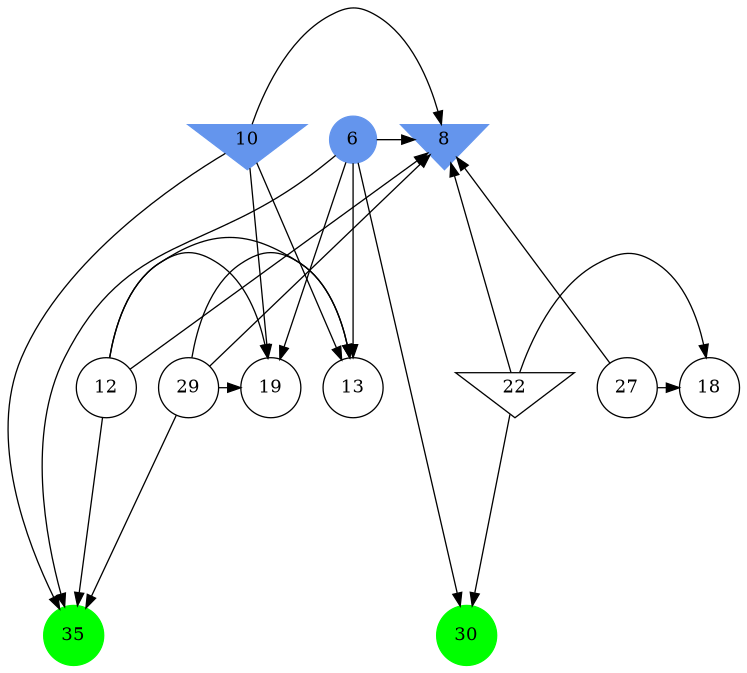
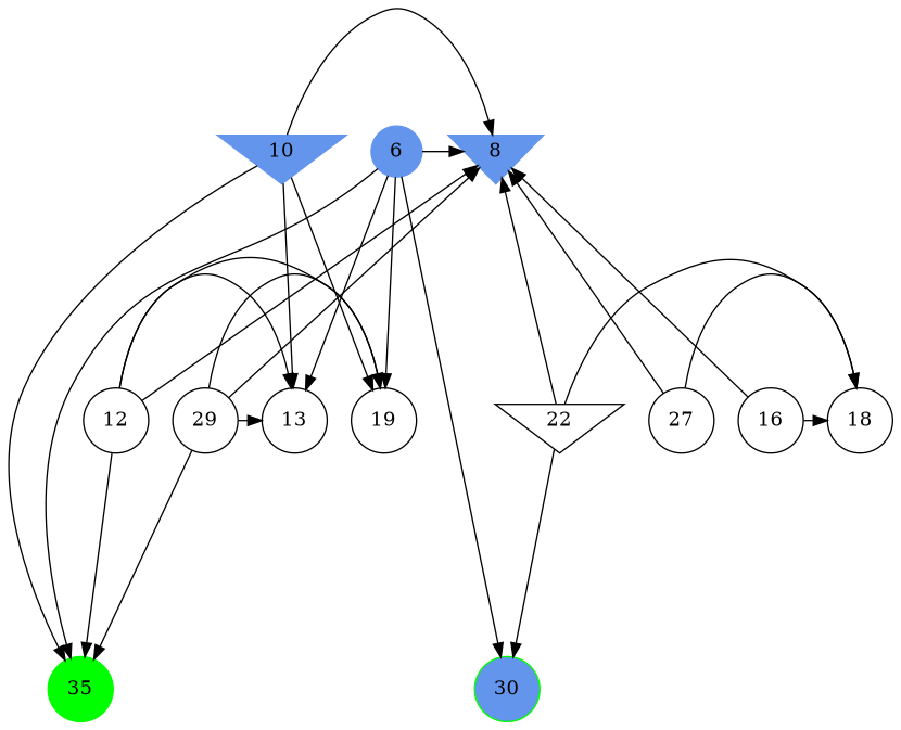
  digraph {
    ranksep=2.0
    node [color=black shape=circle]
    6 [color=cornflowerblue style=filled]
    8 [color=cornflowerblue shape=invtriangle style=filled]
    10 [color=cornflowerblue shape=invtriangle style=filled]
    12
    13
+   16
    18
    19
    22 [shape=invtriangle]
    27
    29
-   30 [color=green style=filled]
+   30 [color=green style=filled fillcolor=cornflowerblue]
    n13 [color=green label=35 style=filled]
    subgraph sub_1 {
      rank=same
      6
      8
      10
    }
    subgraph sub_2 {
      rank=same
      12
      13
+     16
      18
      19
      22
      27
      29
    }
    subgraph sub_3 {
      rank=same
      30
      n13
    }
    6 -> 8
    6 -> 13
    6 -> 19
    6 -> 30
    6 -> n13
    10 -> 8
    10 -> 13
    10 -> 19
    10 -> n13
    12 -> 8
    12 -> 13
    12 -> 19
    12 -> n13
+   16 -> 8
+   16 -> 18
    22 -> 8
    22 -> 18
    22 -> 30
    27 -> 8
    27 -> 18
    29 -> 8
    29 -> 13
    29 -> 19
    29 -> n13
  }
